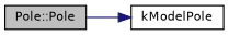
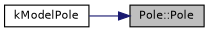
  digraph {
    rankdir=LR
    node [color=black fontname=Helvetica fontsize=10 shape=record style=filled]
    n1 [fillcolor=grey75 fontcolor=black height=0.2 label="Pole::Pole" width=0.4]
    n2 [fillcolor=white height=0.2 label=kModelPole width=0.4]
-   n1 -> n2 [color=midnightblue fontname=Helvetica fontsize=10 labelfontname=Helvetica labelfontsize=10 style=solid]
+   n2 -> n1 [color=midnightblue fontname=Helvetica fontsize=10 labelfontname=Helvetica labelfontsize=10 style=solid]
  }
